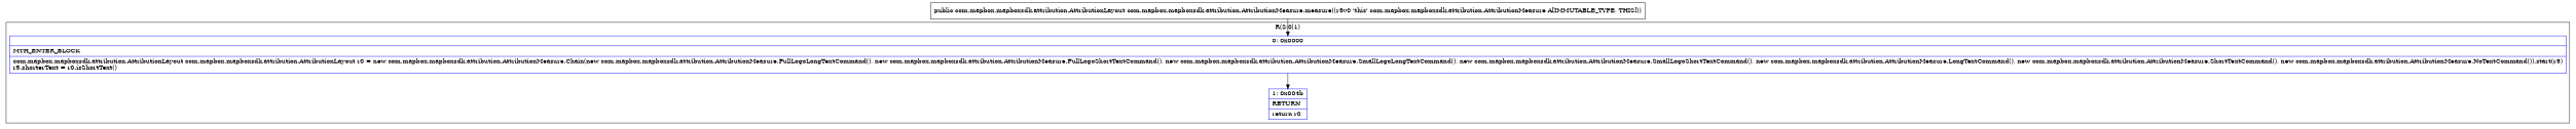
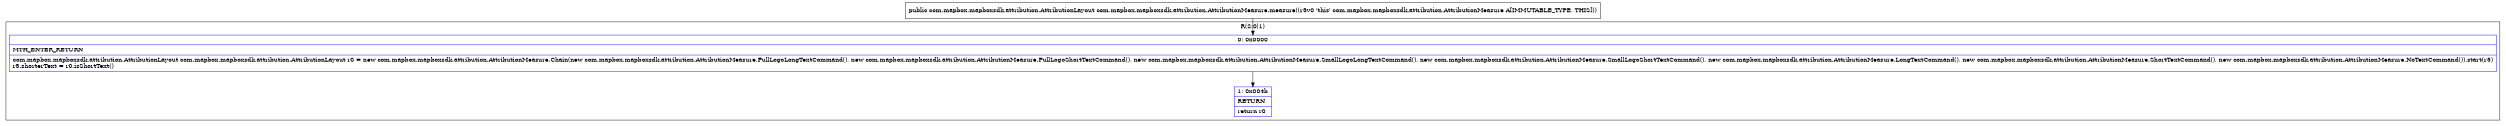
  digraph {
    node [color=blue shape=record]
-   n1 [label="{0\:\ 0x0000|MTH_ENTER_BLOCK\l|com.mapbox.mapboxsdk.attribution.AttributionLayout com.mapbox.mapboxsdk.attribution.AttributionLayout r0 = new com.mapbox.mapboxsdk.attribution.AttributionMeasure.Chain(new com.mapbox.mapboxsdk.attribution.AttributionMeasure.FullLogoLongTextCommand(), new com.mapbox.mapboxsdk.attribution.AttributionMeasure.FullLogoShortTextCommand(), new com.mapbox.mapboxsdk.attribution.AttributionMeasure.SmallLogoLongTextCommand(), new com.mapbox.mapboxsdk.attribution.AttributionMeasure.SmallLogoShortTextCommand(), new com.mapbox.mapboxsdk.attribution.AttributionMeasure.LongTextCommand(), new com.mapbox.mapboxsdk.attribution.AttributionMeasure.ShortTextCommand(), new com.mapbox.mapboxsdk.attribution.AttributionMeasure.NoTextCommand()).start(r5)\lr5.shorterText = r0.isShortText()\l}"]
+   n1 [label="{0\:\ 0x0000|MTH_ENTER_RETURN\l|com.mapbox.mapboxsdk.attribution.AttributionLayout com.mapbox.mapboxsdk.attribution.AttributionLayout r0 = new com.mapbox.mapboxsdk.attribution.AttributionMeasure.Chain(new com.mapbox.mapboxsdk.attribution.AttributionMeasure.FullLogoLongTextCommand(), new com.mapbox.mapboxsdk.attribution.AttributionMeasure.FullLogoShortTextCommand(), new com.mapbox.mapboxsdk.attribution.AttributionMeasure.SmallLogoLongTextCommand(), new com.mapbox.mapboxsdk.attribution.AttributionMeasure.SmallLogoShortTextCommand(), new com.mapbox.mapboxsdk.attribution.AttributionMeasure.LongTextCommand(), new com.mapbox.mapboxsdk.attribution.AttributionMeasure.ShortTextCommand(), new com.mapbox.mapboxsdk.attribution.AttributionMeasure.NoTextCommand()).start(r5)\lr5.shorterText = r0.isShortText()\l}"]
    n2 [label="{1\:\ 0x004b|RETURN\l|return r0\l}"]
    n3 [label="{public com.mapbox.mapboxsdk.attribution.AttributionLayout com.mapbox.mapboxsdk.attribution.AttributionMeasure.measure((r5v0 'this' com.mapbox.mapboxsdk.attribution.AttributionMeasure A[IMMUTABLE_TYPE, THIS])) }" color=""]
    subgraph cluster_1 {
      label="R(2:0|1)"
      n1
      n2
    }
    n1 -> n2
    n3 -> n1
  }
